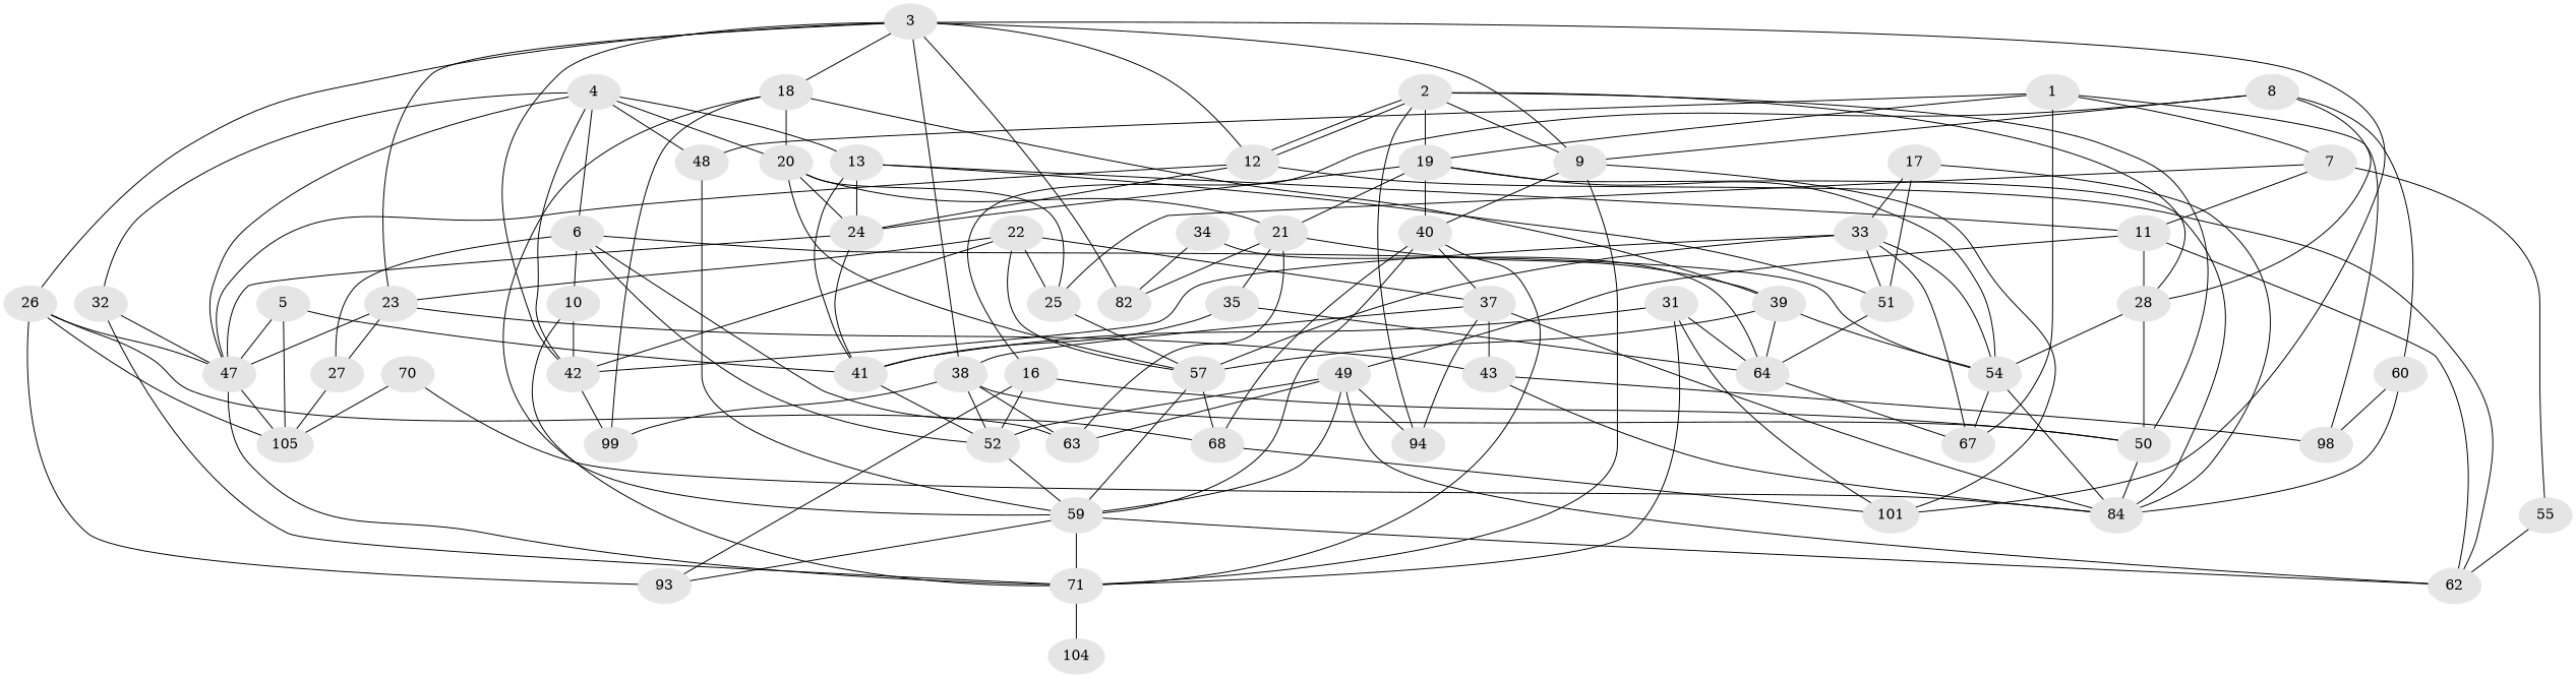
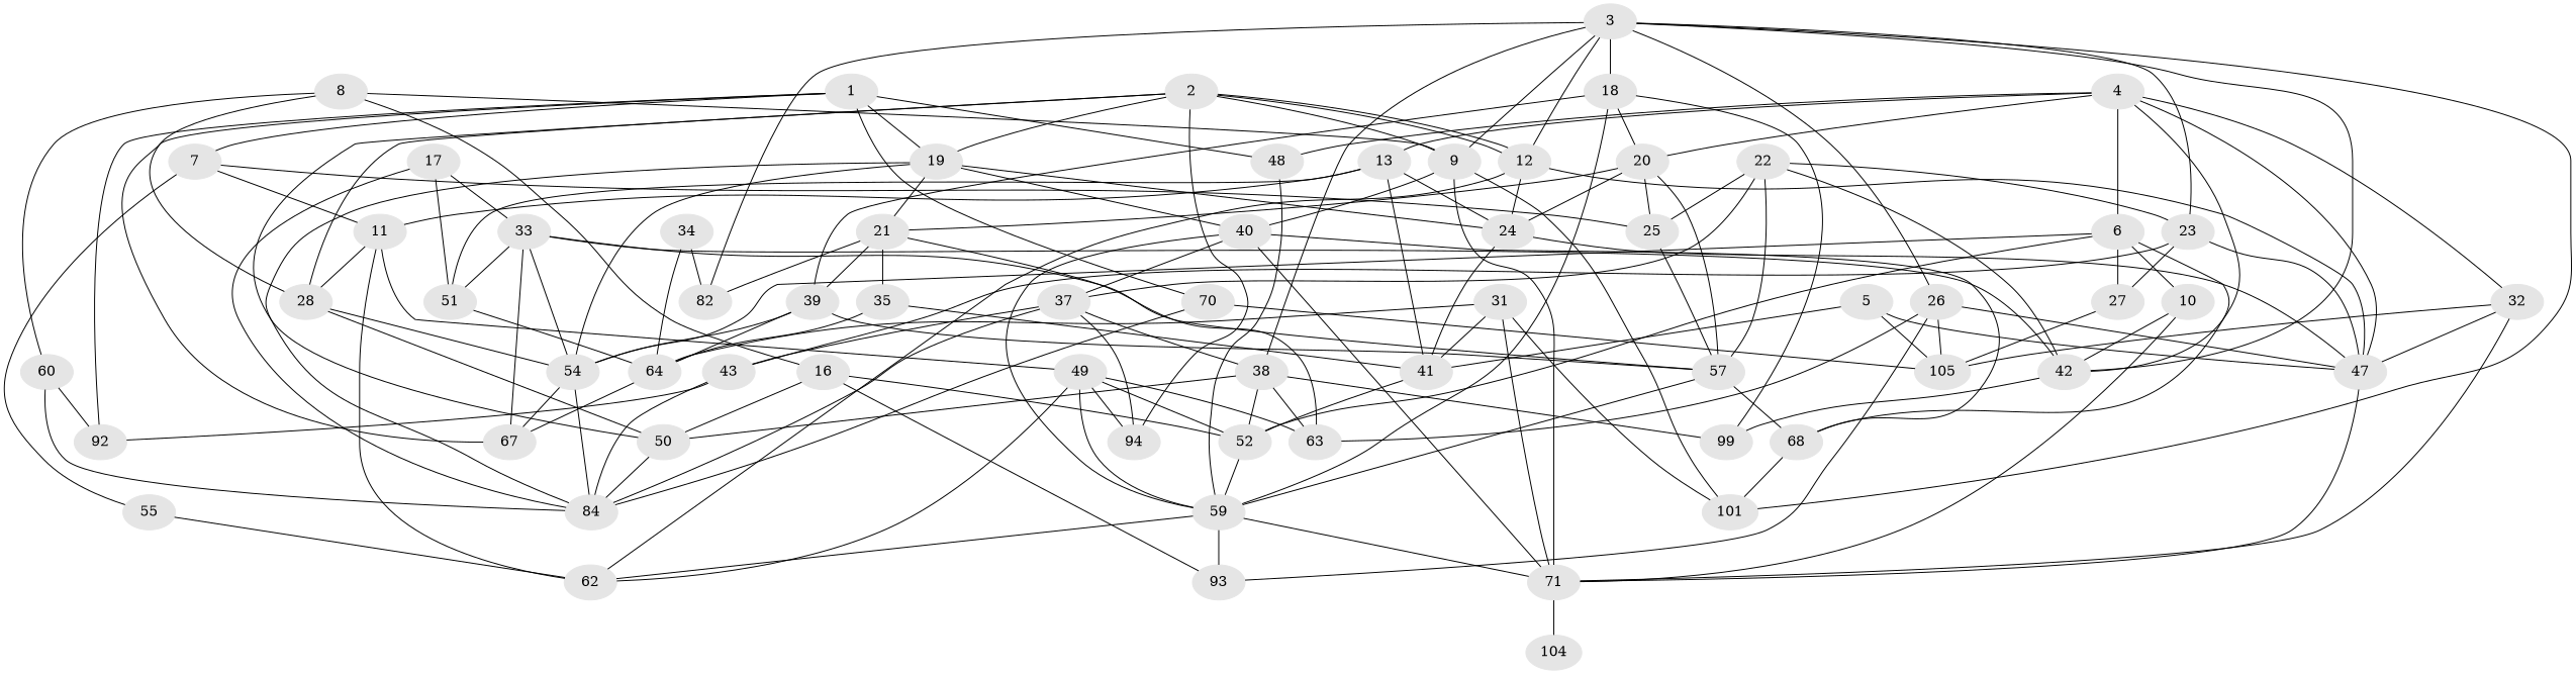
  graph {
    node [color=gray90 style=filled]
    1
    7
    19 [super="+77"]
    48
    67
    70
-   98
+   98 [label=92]
    n8 [label=11 super="+78"]
    25
    55
    54 [super="+100"]
    n12 [label=40 super="+53"]
    24 [super="+40"]
    n14 [label=84 super="+90"]
    21 [super="+89"]
    59 [super="+81"]
    105
    2 [super="+14"]
    9 [super="+103"]
    12 [super="+92"]
    28 [super="+45"]
    50
    94
    101
    71 [super="+96"]
    47 [super="+84"]
    62 [super="+85"]
    3 [super="+80"]
    18 [super="+61"]
    23 [super="+29"]
    26 [super="+42"]
    38 [super="+74"]
    n33 [label=42 super="+87"]
    82
    20 [super="+83"]
    39 [super="+79"]
    99
    27 [super="+97"]
    43
    93
    63 [super="+72"]
    52 [super="+65"]
    4 [super="+11"]
    6 [super="+91"]
    13 [super="+86"]
    32 [super="+58"]
    10 [super="+102"]
    68
    41 [super="+44"]
    51 [super="+95"]
    57 [super="+73"]
    5
    49 [super="+76"]
    8 [super="+56"]
    16
    60
    37
    104
    64 [super="+66"]
    33 [super="+69"]
    17
    35
    22 [super="+36"]
    31
    34
    1 -- 7
    1 -- 19
    1 -- 48
    1 -- 67
+   1 -- 70
    1 -- 98
    7 -- n8
    7 -- 25
    7 -- 55
    19 -- 54
    19 -- n12
    19 -- 24 [weight=2]
    19 -- n14
    19 -- 21
    48 -- 59
    70 -- n14
    70 -- 105
    n8 -- 28
    n8 -- 62 [weight=2]
    n8 -- 49
    25 -- 57
    55 -- 62
    54 -- 67
    54 -- n14
    n12 -- 59
    n12 -- 71
    n12 -- 68
    n12 -- 37
    24 -- 47
    24 -- 41
    21 -- 82
    21 -- 39
    21 -- 63
    21 -- 35
    59 -- 71
    59 -- 62
    59 -- 93
    2 -- 19
    2 -- 9
    2 -- 12
    2 -- 12
    2 -- 28
    2 -- 50
    2 -- 94
    9 -- n12
    9 -- 101
    9 -- 71
    12 -- 24
    12 -- 47
    12 -- 62
    28 -- 54
    28 -- 50
    50 -- n14
    71 -- 104 [weight=2]
-   47 -- 105
+   32 -- 105
    47 -- 71
    3 -- 9
    3 -- 12
    3 -- 101
    3 -- 18
    3 -- 23
    3 -- 26
    3 -- 38
    3 -- n33
    3 -- 82
    18 -- 59
    18 -- 20
    18 -- 39
    18 -- 99
    23 -- 47
    23 -- 27
    23 -- 43
    26 -- 105
    26 -- 47
    26 -- 93
    26 -- 63
    38 -- 50
    38 -- 99
    38 -- 63
    38 -- 52
    n33 -- 99
    20 -- 25
    20 -- 24
    20 -- 21
    20 -- 57
    39 -- 54
    39 -- 57
    39 -- 64
    27 -- 105
    43 -- 98
    43 -- n14
    52 -- 59
    4 -- 48
    4 -- 47
    4 -- n33
    4 -- 20
    4 -- 6
    4 -- 13
    4 -- 32
    6 -- 54
    6 -- 27
    6 -- 52
    6 -- 10
    6 -- 68
    13 -- n8
    13 -- 24
    13 -- 41
    13 -- 51 [weight=2]
    32 -- 71
    32 -- 47
    10 -- 71
    10 -- n33
    68 -- 101
    41 -- 52
    51 -- 64
    57 -- 59
    57 -- 68
    5 -- 105
    5 -- 47
    5 -- 41
    49 -- 59
    49 -- 94
    49 -- 62
    49 -- 63
    49 -- 52
    8 -- 9
    8 -- 28
    8 -- 16
    8 -- 60
    16 -- 50
    16 -- 93
    16 -- 52
    60 -- 98
    60 -- n14
    37 -- n14
    37 -- 94
    37 -- 38
    37 -- 43
    64 -- 67
    33 -- 67
    33 -- 54
    33 -- n33 [weight=2]
    33 -- 51
    33 -- 57
    17 -- n14
    17 -- 51
    17 -- 33
    35 -- 41
    35 -- 64
    22 -- 25
    22 -- 23
    22 -- n33
    22 -- 57
    22 -- 37
    31 -- 101
    31 -- 71
    31 -- 41
    31 -- 64
    34 -- 82
    34 -- 64
  }
